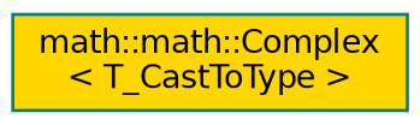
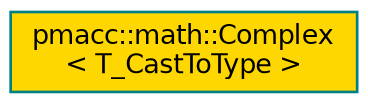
  digraph {
    rankdir=LR
-   n1 [color=teal fillcolor=gold fontname=Helvetica fontsize=10 height=0.2 label="math::math::Complex\l\< T_CastToType \>" shape=record style=filled width=0.4]
+   n1 [color=teal fillcolor=gold fontname=Helvetica fontsize=10 height=0.2 label="pmacc::math::Complex\l\< T_CastToType \>" shape=record style=filled width=0.4]
  }
